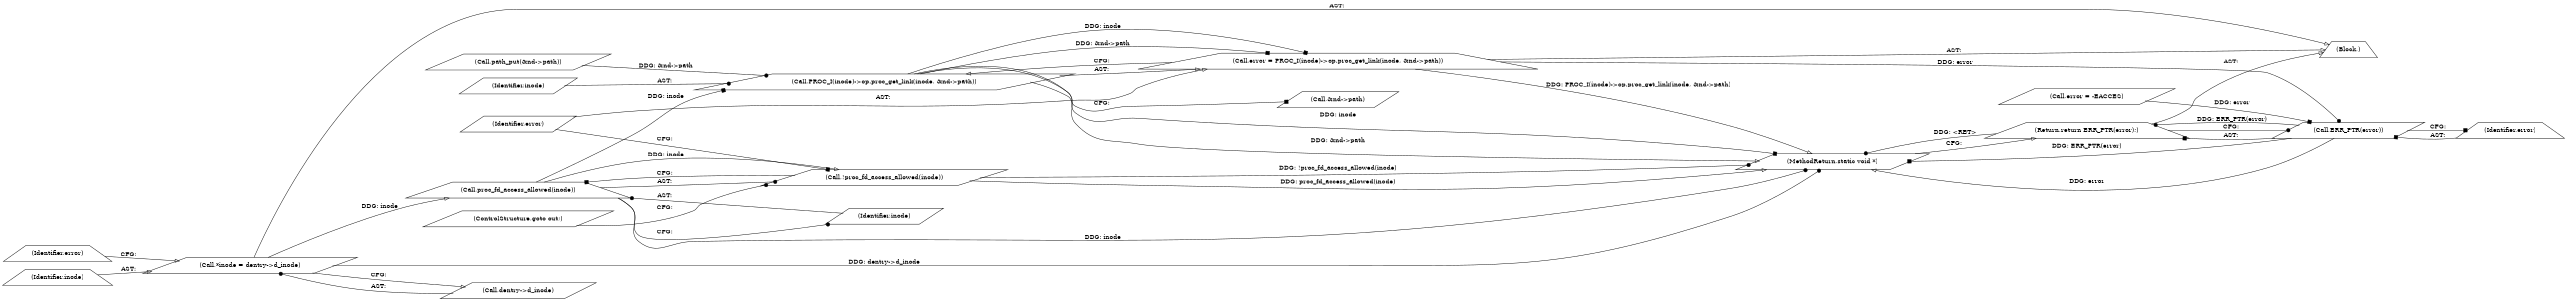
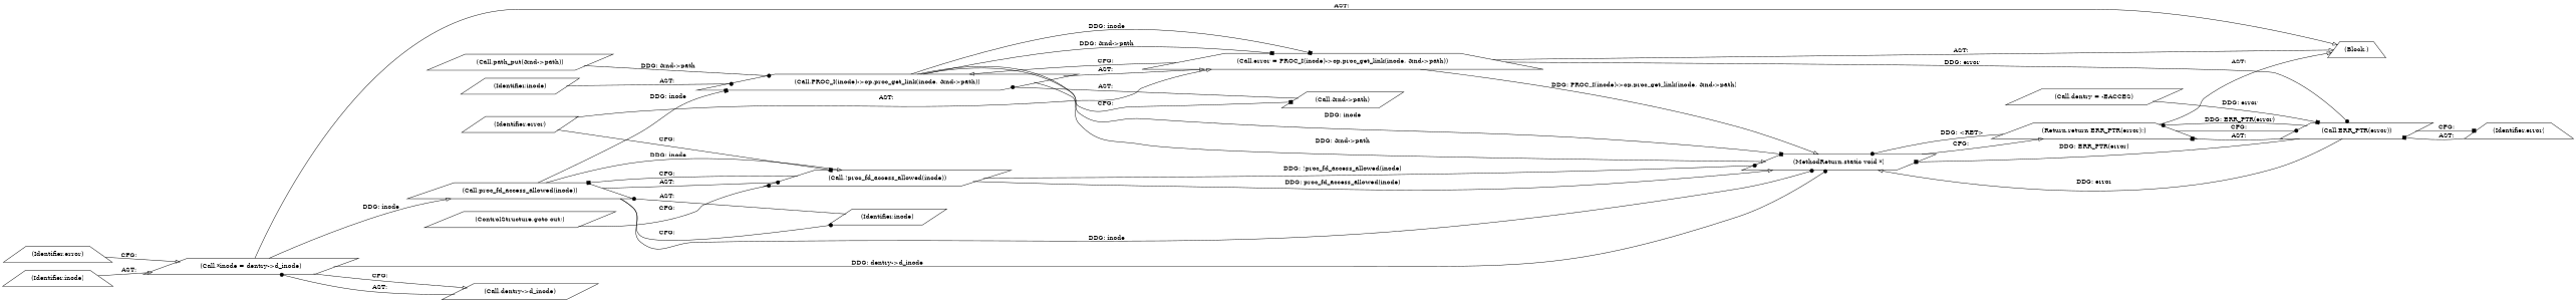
  digraph {
    rankdir=LR
    node [shape=parallelogram]
    edge [arrowhead=onormal]
    n1 [label="(Call,*inode = dentry->d_inode)"]
    n2 [label="(Call,proc_fd_access_allowed(inode))" shape=trapezium]
    n3 [label="(MethodReturn,static void *)"]
    n4 [label="(Block,)" shape=trapezium]
    n5 [label="(Call,dentry->d_inode)"]
    n6 [label="(Call,!proc_fd_access_allowed(inode))"]
    n7 [label="(Call,PROC_I(inode)->op.proc_get_link(inode, &nd->path))"]
    n8 [label="(Identifier,inode)"]
    n9 [label="(Return,return ERR_PTR(error);)" shape=trapezium]
    n10 [label="(Call,error = PROC_I(inode)->op.proc_get_link(inode, &nd->path))" shape=trapezium]
    n11 [label="(Call,&nd->path)"]
    n12 [label="(Call,ERR_PTR(error))"]
    n13 [label="(Identifier,error)" shape=trapezium]
    n14 [label="(ControlStructure,goto out;)"]
    n15 [label="(Identifier,error)" shape=trapezium]
    n16 [label="(Identifier,inode)" shape=trapezium]
    n17 [label="(Call,path_put(&nd->path))"]
-   n18 [label="(Call,error = -EACCES)"]
+   n18 [label="(Call,dentry = -EACCES)"]
    n19 [label="(Identifier,inode)"]
    n20 [label="(Identifier,error)"]
    n1 -> n2 [label="DDG: inode"]
    n1 -> n3 [arrowhead=dot label="DDG: dentry->d_inode"]
    n1 -> n4 [label="AST: "]
    n1 -> n5 [label="CFG: "]
    n2 -> n3 [arrowhead=dot label="DDG: inode"]
    n2 -> n6 [arrowhead=dot label="AST: "]
    n2 -> n6 [label="DDG: inode"]
    n2 -> n7 [arrowhead=box label="DDG: inode"]
    n2 -> n8 [arrowhead=dot label="CFG: "]
    n3 -> n9 [label="CFG: "]
    n5 -> n1 [arrowhead=dot label="AST: "]
    n6 -> n2 [arrowhead=box label="CFG: "]
    n6 -> n3 [arrowhead=dot label="DDG: !proc_fd_access_allowed(inode)"]
    n6 -> n3 [label="DDG: proc_fd_access_allowed(inode)"]
    n7 -> n3 [arrowhead=box label="DDG: inode"]
    n7 -> n3 [label="DDG: &nd->path"]
    n7 -> n10 [label="AST: "]
    n7 -> n10 [arrowhead=box label="DDG: inode"]
    n7 -> n10 [arrowhead=box label="DDG: &nd->path"]
    n7 -> n11 [arrowhead=box label="CFG: "]
    n8 -> n2 [arrowhead=dot label="AST: "]
    n9 -> n3 [arrowhead=dot label="DDG: <RET>"]
    n9 -> n4 [label="AST: "]
    n9 -> n12 [arrowhead=dot label="CFG: "]
    n10 -> n3 [label="DDG: PROC_I(inode)->op.proc_get_link(inode, &nd->path)"]
    n10 -> n4 [label="AST: "]
    n10 -> n7 [label="CFG: "]
    n10 -> n12 [arrowhead=dot label="DDG: error"]
+   n11 -> n7 [arrowhead=dot label="AST: "]
    n12 -> n3 [label="DDG: error"]
    n12 -> n3 [arrowhead=box label="DDG: ERR_PTR(error)"]
    n12 -> n9 [arrowhead=box label="AST: "]
    n12 -> n9 [arrowhead=dot label="DDG: ERR_PTR(error)"]
    n12 -> n13 [arrowhead=box label="CFG: "]
    n13 -> n12 [arrowhead=box label="AST: "]
    n14 -> n6 [arrowhead=dot label="CFG: "]
    n15 -> n1 [label="CFG: "]
    n16 -> n1 [label="AST: "]
    n17 -> n7 [arrowhead=dot label="DDG: &nd->path"]
    n18 -> n12 [arrowhead=box label="DDG: error"]
    n19 -> n7 [arrowhead=dot label="AST: "]
    n20 -> n6 [arrowhead=box label="CFG: "]
    n20 -> n10 [label="AST: "]
  }
